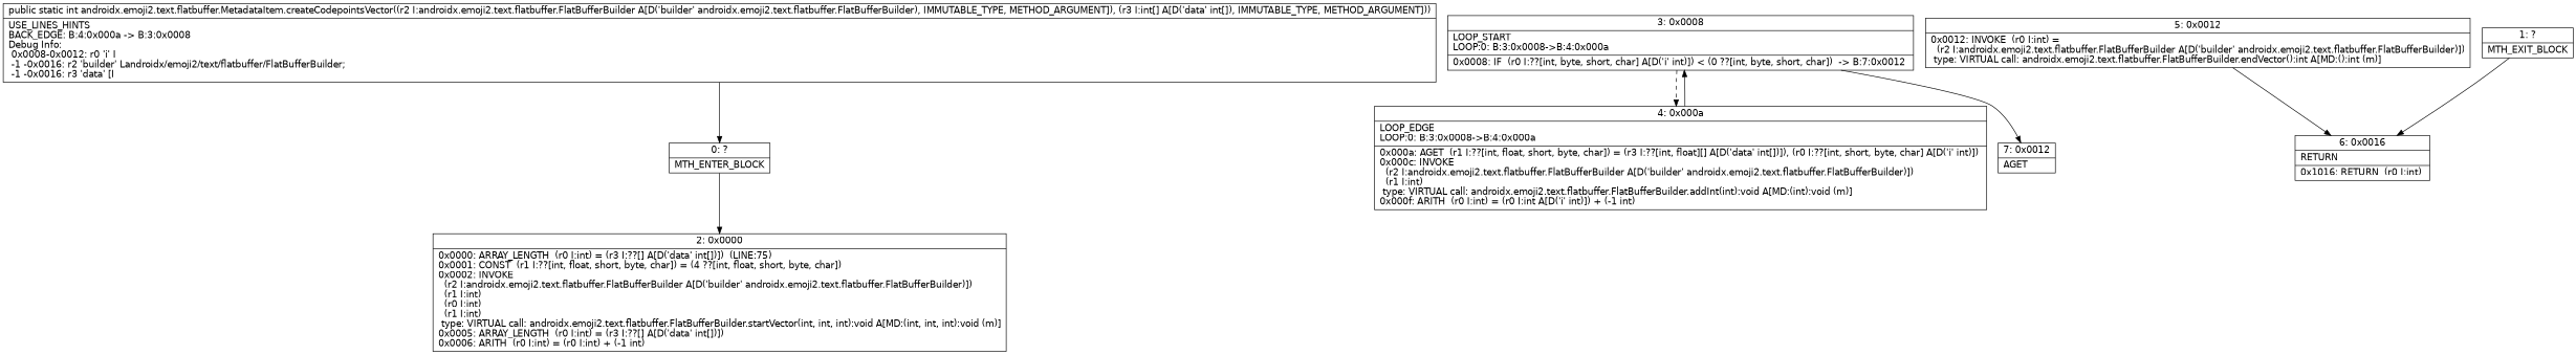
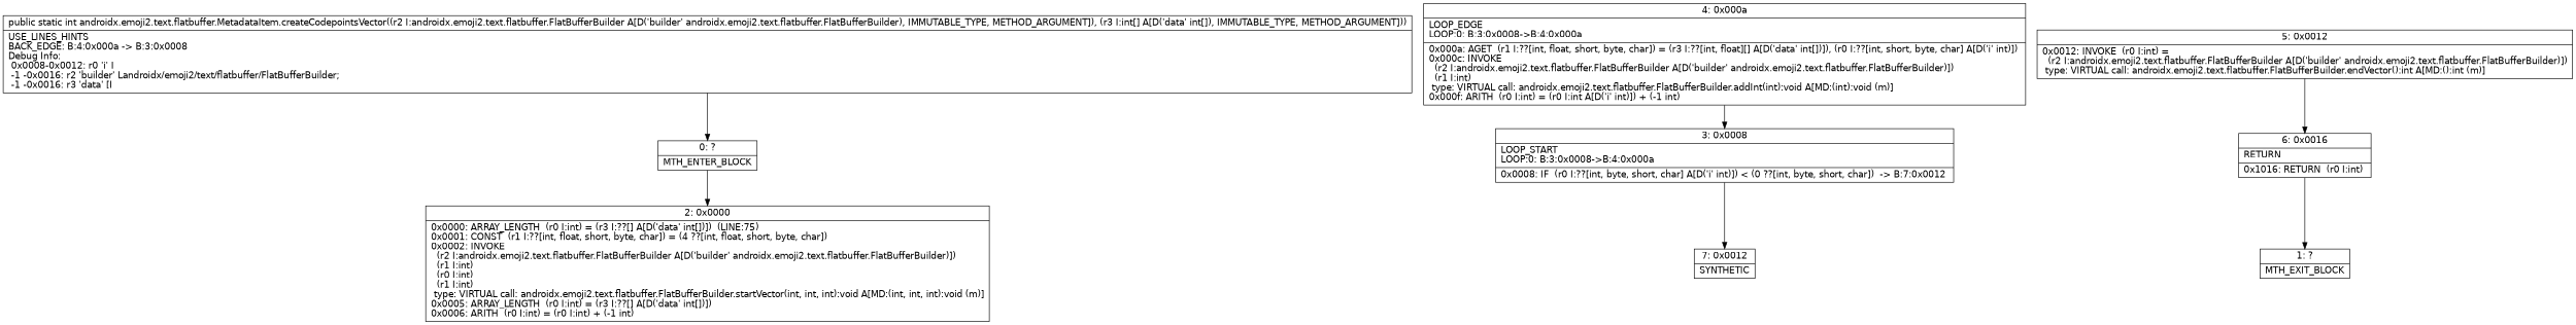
  digraph {
    fontname="DejaVu Sans"
    node [fontname="DejaVu Sans" shape=record]
    edge [fontname="DejaVu Sans"]
    n1 [label="{0\:\ ?|MTH_ENTER_BLOCK\l}"]
    n2 [label="{2\:\ 0x0000|0x0000: ARRAY_LENGTH  (r0 I:int) = (r3 I:??[] A[D('data' int[])])  (LINE:75)\l0x0001: CONST  (r1 I:??[int, float, short, byte, char]) = (4 ??[int, float, short, byte, char]) \l0x0002: INVOKE  \l  (r2 I:androidx.emoji2.text.flatbuffer.FlatBufferBuilder A[D('builder' androidx.emoji2.text.flatbuffer.FlatBufferBuilder)])\l  (r1 I:int)\l  (r0 I:int)\l  (r1 I:int)\l type: VIRTUAL call: androidx.emoji2.text.flatbuffer.FlatBufferBuilder.startVector(int, int, int):void A[MD:(int, int, int):void (m)]\l0x0005: ARRAY_LENGTH  (r0 I:int) = (r3 I:??[] A[D('data' int[])]) \l0x0006: ARITH  (r0 I:int) = (r0 I:int) + (\-1 int) \l}"]
    n3 [label="{3\:\ 0x0008|LOOP_START\lLOOP:0: B:3:0x0008\-\>B:4:0x000a\l|0x0008: IF  (r0 I:??[int, byte, short, char] A[D('i' int)]) \< (0 ??[int, byte, short, char])  \-\> B:7:0x0012 \l}"]
    n4 [label="{4\:\ 0x000a|LOOP_EDGE\lLOOP:0: B:3:0x0008\-\>B:4:0x000a\l|0x000a: AGET  (r1 I:??[int, float, short, byte, char]) = (r3 I:??[int, float][] A[D('data' int[])]), (r0 I:??[int, short, byte, char] A[D('i' int)]) \l0x000c: INVOKE  \l  (r2 I:androidx.emoji2.text.flatbuffer.FlatBufferBuilder A[D('builder' androidx.emoji2.text.flatbuffer.FlatBufferBuilder)])\l  (r1 I:int)\l type: VIRTUAL call: androidx.emoji2.text.flatbuffer.FlatBufferBuilder.addInt(int):void A[MD:(int):void (m)]\l0x000f: ARITH  (r0 I:int) = (r0 I:int A[D('i' int)]) + (\-1 int) \l}"]
-   n5 [label="{7\:\ 0x0012|AGET\l}"]
+   n5 [label="{7\:\ 0x0012|SYNTHETIC\l}"]
    n6 [label="{5\:\ 0x0012|0x0012: INVOKE  (r0 I:int) = \l  (r2 I:androidx.emoji2.text.flatbuffer.FlatBufferBuilder A[D('builder' androidx.emoji2.text.flatbuffer.FlatBufferBuilder)])\l type: VIRTUAL call: androidx.emoji2.text.flatbuffer.FlatBufferBuilder.endVector():int A[MD:():int (m)]\l}"]
    n7 [label="{6\:\ 0x0016|RETURN\l|0x1016: RETURN  (r0 I:int) \l}"]
    n8 [label="{1\:\ ?|MTH_EXIT_BLOCK\l}"]
    n9 [label="{public static int androidx.emoji2.text.flatbuffer.MetadataItem.createCodepointsVector((r2 I:androidx.emoji2.text.flatbuffer.FlatBufferBuilder A[D('builder' androidx.emoji2.text.flatbuffer.FlatBufferBuilder), IMMUTABLE_TYPE, METHOD_ARGUMENT]), (r3 I:int[] A[D('data' int[]), IMMUTABLE_TYPE, METHOD_ARGUMENT]))  | USE_LINES_HINTS\lBACK_EDGE: B:4:0x000a \-\> B:3:0x0008\lDebug Info:\l  0x0008\-0x0012: r0 'i' I\l  \-1 \-0x0016: r2 'builder' Landroidx\/emoji2\/text\/flatbuffer\/FlatBufferBuilder;\l  \-1 \-0x0016: r3 'data' [I\l}"]
    n1 -> n2
-   n3 -> n4 [style=dashed]
    n3 -> n5
    n4 -> n3
    n6 -> n7
-   n8 -> n7
+   n7 -> n8
    n9 -> n1
  }
